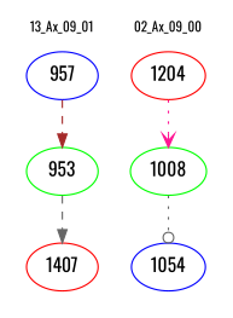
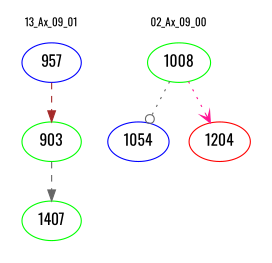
  digraph {
    fontname=Oswald
    node [color=green fillcolor=white fontname=Oswald style=filled]
    edge [arrowhead=normal color=gray40 fontname=Oswald style=dashed]
-   n1 [label=953]
+   n1 [label=903]
    n2 [color=blue label=957]
-   n3 [color=red label=1407]
+   n3 [label=1407]
    n4 [label=1008]
    n5 [color=blue label=1054]
    n6 [color=red label=1204]
    subgraph cluster_1 {
      color=white
      fontsize=10
      label="13_Ax_09_01"
      n1
      n2
      n3
    }
    subgraph cluster_2 {
      color=white
      fontsize=10
      label="02_Ax_09_00"
      n4
      n5
      n6
    }
    n1 -> n3
    n2 -> n1 [color=brown]
    n4 -> n5 [arrowhead=odot style=dotted]
-   n6 -> n4 [arrowhead=vee color=deeppink style=dotted]
+   n4 -> n6 [arrowhead=vee color=deeppink style=dotted]
  }
